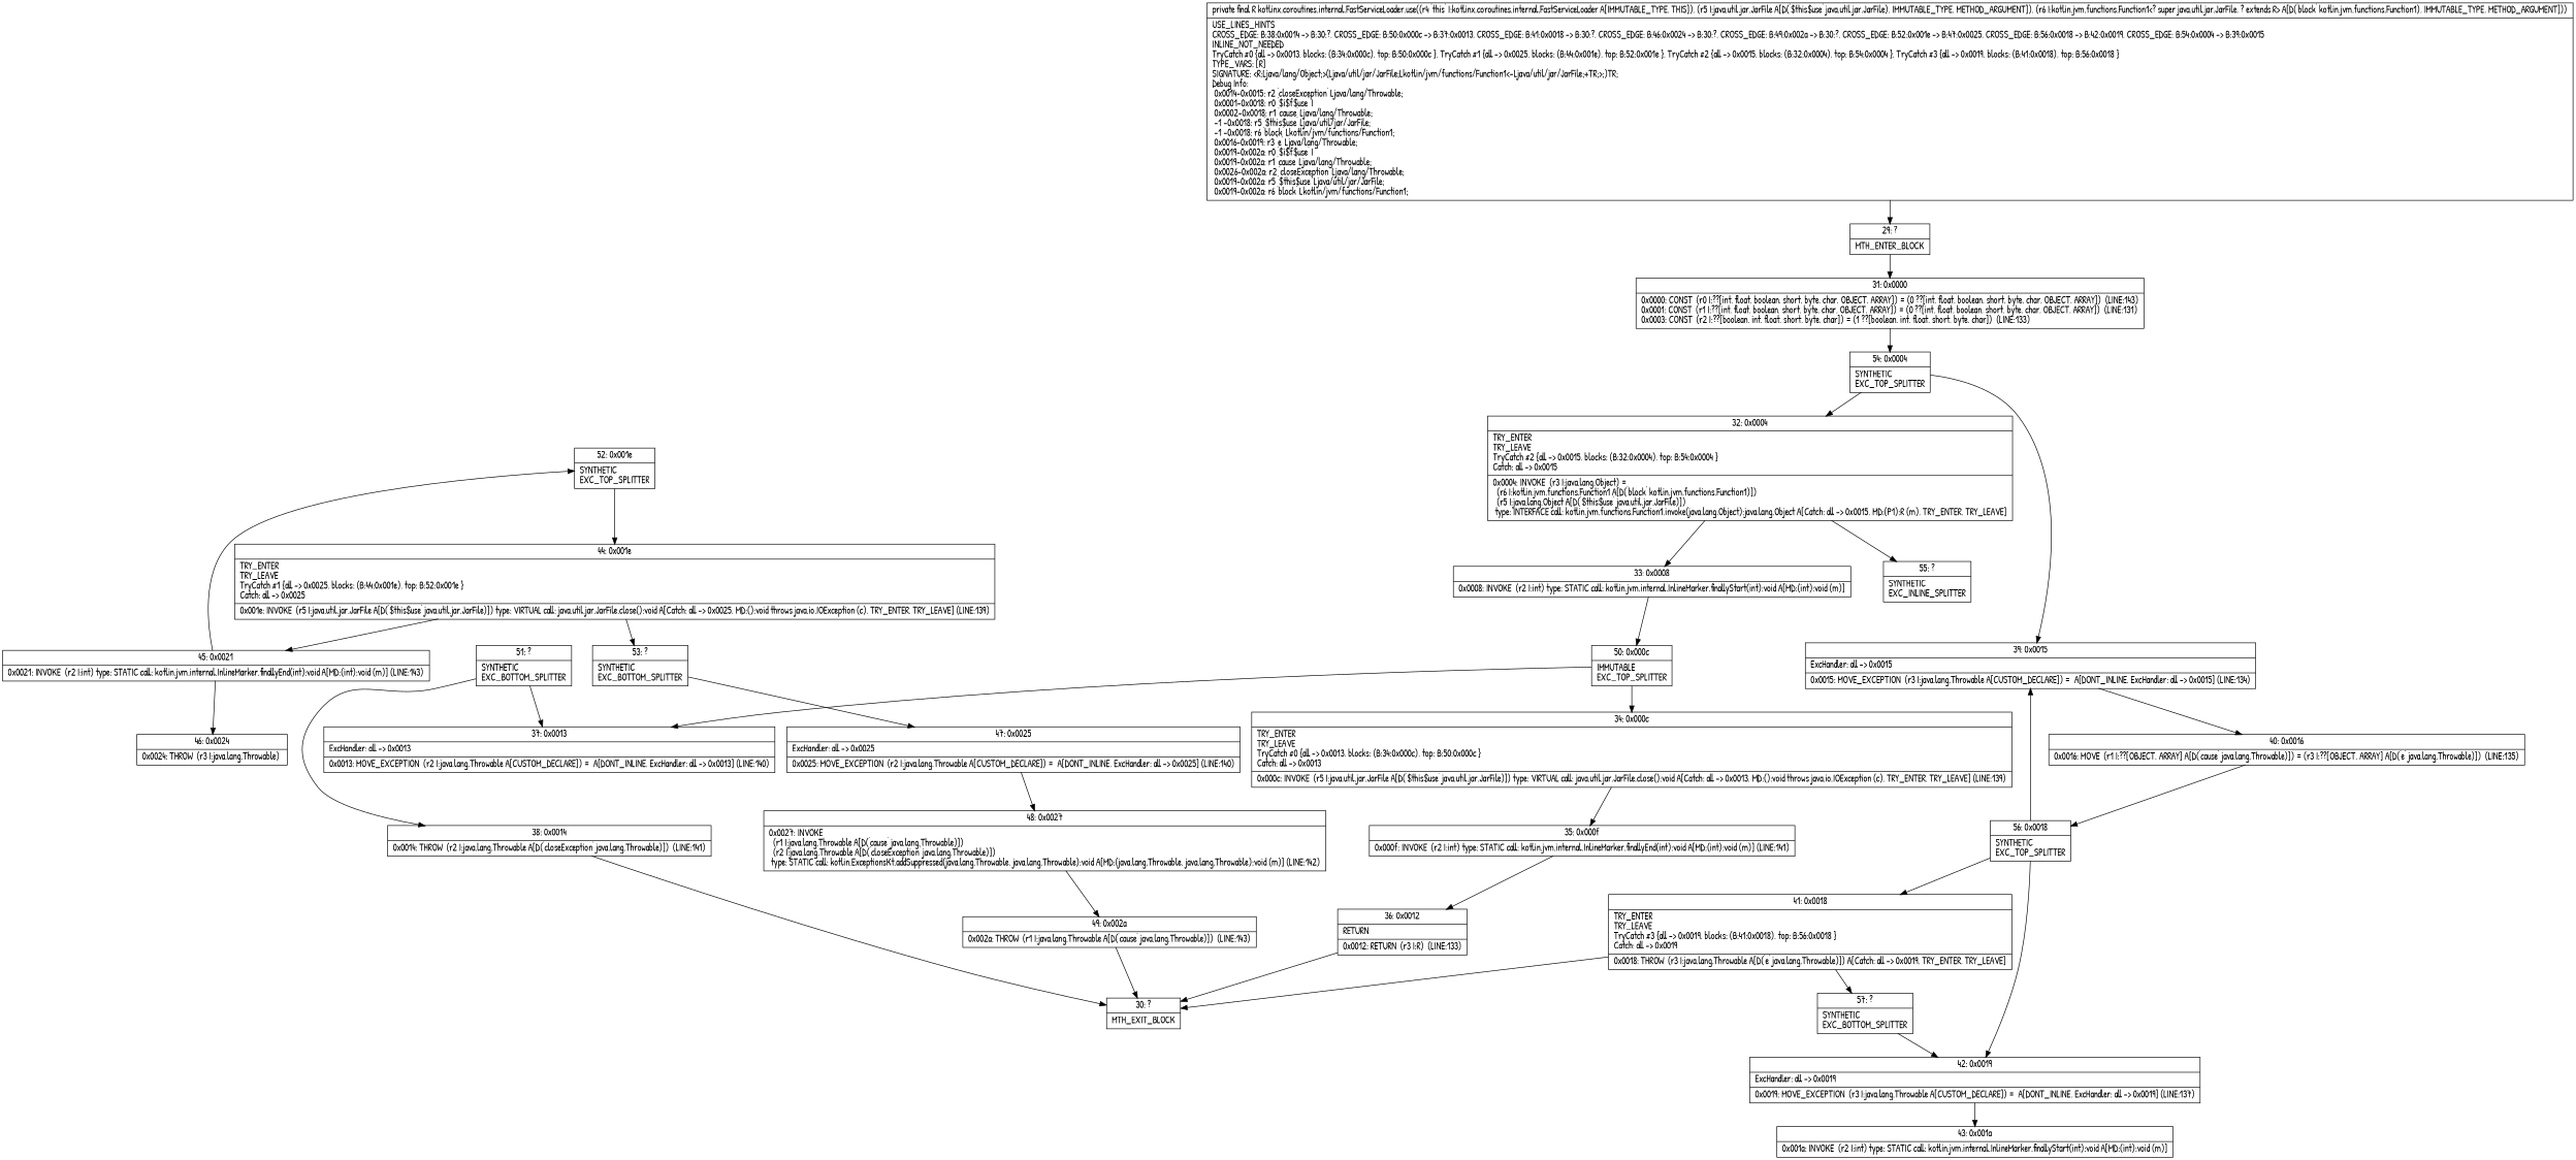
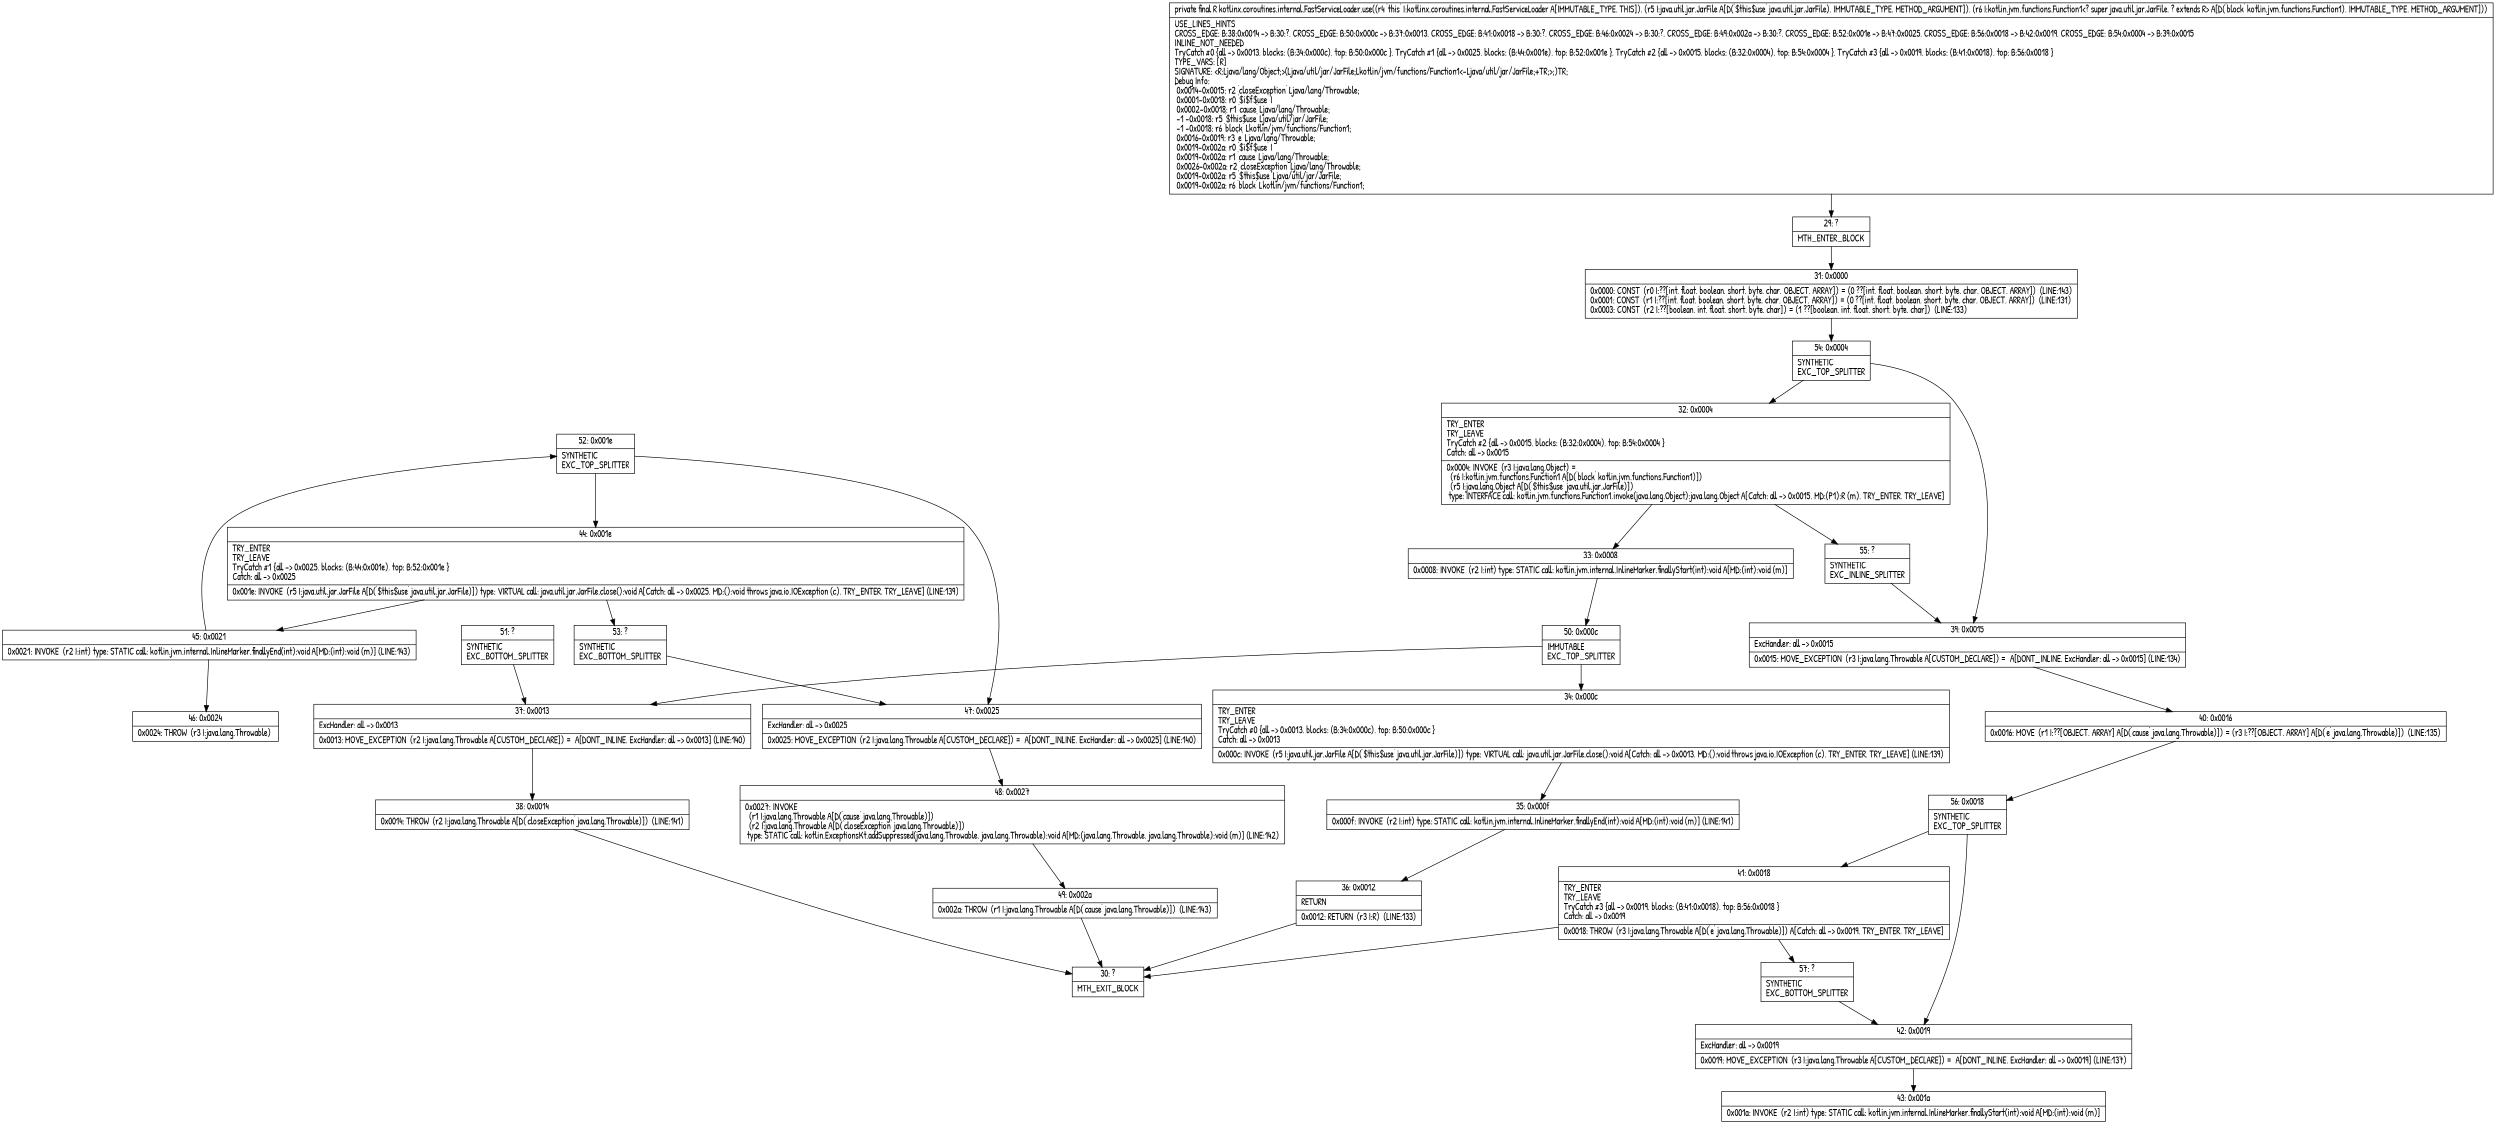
  digraph {
    fontname="Patrick Hand"
    node [fontname="Patrick Hand" shape=record]
    edge [fontname="Patrick Hand"]
    n1 [label="{29\:\ ?|MTH_ENTER_BLOCK\l}"]
    n2 [label="{31\:\ 0x0000|0x0000: CONST  (r0 I:??[int, float, boolean, short, byte, char, OBJECT, ARRAY]) = (0 ??[int, float, boolean, short, byte, char, OBJECT, ARRAY])  (LINE:143)\l0x0001: CONST  (r1 I:??[int, float, boolean, short, byte, char, OBJECT, ARRAY]) = (0 ??[int, float, boolean, short, byte, char, OBJECT, ARRAY])  (LINE:131)\l0x0003: CONST  (r2 I:??[boolean, int, float, short, byte, char]) = (1 ??[boolean, int, float, short, byte, char])  (LINE:133)\l}"]
    n3 [label="{54\:\ 0x0004|SYNTHETIC\lEXC_TOP_SPLITTER\l}"]
    n4 [label="{32\:\ 0x0004|TRY_ENTER\lTRY_LEAVE\lTryCatch #2 \{all \-\> 0x0015, blocks: (B:32:0x0004), top: B:54:0x0004 \}\lCatch: all \-\> 0x0015\l|0x0004: INVOKE  (r3 I:java.lang.Object) = \l  (r6 I:kotlin.jvm.functions.Function1 A[D('block' kotlin.jvm.functions.Function1)])\l  (r5 I:java.lang.Object A[D('$this$use' java.util.jar.JarFile)])\l type: INTERFACE call: kotlin.jvm.functions.Function1.invoke(java.lang.Object):java.lang.Object A[Catch: all \-\> 0x0015, MD:(P1):R (m), TRY_ENTER, TRY_LEAVE]\l}"]
    n5 [label="{39\:\ 0x0015|ExcHandler: all \-\> 0x0015\l|0x0015: MOVE_EXCEPTION  (r3 I:java.lang.Throwable A[CUSTOM_DECLARE]) =  A[DONT_INLINE, ExcHandler: all \-\> 0x0015] (LINE:134)\l}"]
    n6 [label="{33\:\ 0x0008|0x0008: INVOKE  (r2 I:int) type: STATIC call: kotlin.jvm.internal.InlineMarker.finallyStart(int):void A[MD:(int):void (m)]\l}"]
    n7 [label="{55\:\ ?|SYNTHETIC\lEXC_INLINE_SPLITTER\l}"]
    n8 [label="{40\:\ 0x0016|0x0016: MOVE  (r1 I:??[OBJECT, ARRAY] A[D('cause' java.lang.Throwable)]) = (r3 I:??[OBJECT, ARRAY] A[D('e' java.lang.Throwable)])  (LINE:135)\l}"]
    n9 [label="{50\:\ 0x000c|IMMUTABLE\lEXC_TOP_SPLITTER\l}"]
    n10 [label="{34\:\ 0x000c|TRY_ENTER\lTRY_LEAVE\lTryCatch #0 \{all \-\> 0x0013, blocks: (B:34:0x000c), top: B:50:0x000c \}\lCatch: all \-\> 0x0013\l|0x000c: INVOKE  (r5 I:java.util.jar.JarFile A[D('$this$use' java.util.jar.JarFile)]) type: VIRTUAL call: java.util.jar.JarFile.close():void A[Catch: all \-\> 0x0013, MD:():void throws java.io.IOException (c), TRY_ENTER, TRY_LEAVE] (LINE:139)\l}"]
    n11 [label="{37\:\ 0x0013|ExcHandler: all \-\> 0x0013\l|0x0013: MOVE_EXCEPTION  (r2 I:java.lang.Throwable A[CUSTOM_DECLARE]) =  A[DONT_INLINE, ExcHandler: all \-\> 0x0013] (LINE:140)\l}"]
    n12 [label="{35\:\ 0x000f|0x000f: INVOKE  (r2 I:int) type: STATIC call: kotlin.jvm.internal.InlineMarker.finallyEnd(int):void A[MD:(int):void (m)] (LINE:141)\l}"]
    n13 [label="{38\:\ 0x0014|0x0014: THROW  (r2 I:java.lang.Throwable A[D('closeException' java.lang.Throwable)])  (LINE:141)\l}"]
    n14 [label="{36\:\ 0x0012|RETURN\l|0x0012: RETURN  (r3 I:R)  (LINE:133)\l}"]
    n15 [label="{51\:\ ?|SYNTHETIC\lEXC_BOTTOM_SPLITTER\l}"]
    n16 [label="{30\:\ ?|MTH_EXIT_BLOCK\l}"]
    n17 [label="{56\:\ 0x0018|SYNTHETIC\lEXC_TOP_SPLITTER\l}"]
    n18 [label="{41\:\ 0x0018|TRY_ENTER\lTRY_LEAVE\lTryCatch #3 \{all \-\> 0x0019, blocks: (B:41:0x0018), top: B:56:0x0018 \}\lCatch: all \-\> 0x0019\l|0x0018: THROW  (r3 I:java.lang.Throwable A[D('e' java.lang.Throwable)]) A[Catch: all \-\> 0x0019, TRY_ENTER, TRY_LEAVE]\l}"]
    n19 [label="{42\:\ 0x0019|ExcHandler: all \-\> 0x0019\l|0x0019: MOVE_EXCEPTION  (r3 I:java.lang.Throwable A[CUSTOM_DECLARE]) =  A[DONT_INLINE, ExcHandler: all \-\> 0x0019] (LINE:137)\l}"]
    n20 [label="{57\:\ ?|SYNTHETIC\lEXC_BOTTOM_SPLITTER\l}"]
    n21 [label="{43\:\ 0x001a|0x001a: INVOKE  (r2 I:int) type: STATIC call: kotlin.jvm.internal.InlineMarker.finallyStart(int):void A[MD:(int):void (m)]\l}"]
    n22 [label="{52\:\ 0x001e|SYNTHETIC\lEXC_TOP_SPLITTER\l}"]
    n23 [label="{44\:\ 0x001e|TRY_ENTER\lTRY_LEAVE\lTryCatch #1 \{all \-\> 0x0025, blocks: (B:44:0x001e), top: B:52:0x001e \}\lCatch: all \-\> 0x0025\l|0x001e: INVOKE  (r5 I:java.util.jar.JarFile A[D('$this$use' java.util.jar.JarFile)]) type: VIRTUAL call: java.util.jar.JarFile.close():void A[Catch: all \-\> 0x0025, MD:():void throws java.io.IOException (c), TRY_ENTER, TRY_LEAVE] (LINE:139)\l}"]
    n24 [label="{47\:\ 0x0025|ExcHandler: all \-\> 0x0025\l|0x0025: MOVE_EXCEPTION  (r2 I:java.lang.Throwable A[CUSTOM_DECLARE]) =  A[DONT_INLINE, ExcHandler: all \-\> 0x0025] (LINE:140)\l}"]
    n25 [label="{45\:\ 0x0021|0x0021: INVOKE  (r2 I:int) type: STATIC call: kotlin.jvm.internal.InlineMarker.finallyEnd(int):void A[MD:(int):void (m)] (LINE:143)\l}"]
    n26 [label="{53\:\ ?|SYNTHETIC\lEXC_BOTTOM_SPLITTER\l}"]
    n27 [label="{48\:\ 0x0027|0x0027: INVOKE  \l  (r1 I:java.lang.Throwable A[D('cause' java.lang.Throwable)])\l  (r2 I:java.lang.Throwable A[D('closeException' java.lang.Throwable)])\l type: STATIC call: kotlin.ExceptionsKt.addSuppressed(java.lang.Throwable, java.lang.Throwable):void A[MD:(java.lang.Throwable, java.lang.Throwable):void (m)] (LINE:142)\l}"]
    n28 [label="{46\:\ 0x0024|0x0024: THROW  (r3 I:java.lang.Throwable) \l}"]
    n29 [label="{49\:\ 0x002a|0x002a: THROW  (r1 I:java.lang.Throwable A[D('cause' java.lang.Throwable)])  (LINE:143)\l}"]
    n30 [label="{private final R kotlinx.coroutines.internal.FastServiceLoader.use((r4 'this' I:kotlinx.coroutines.internal.FastServiceLoader A[IMMUTABLE_TYPE, THIS]), (r5 I:java.util.jar.JarFile A[D('$this$use' java.util.jar.JarFile), IMMUTABLE_TYPE, METHOD_ARGUMENT]), (r6 I:kotlin.jvm.functions.Function1\<? super java.util.jar.JarFile, ? extends R\> A[D('block' kotlin.jvm.functions.Function1), IMMUTABLE_TYPE, METHOD_ARGUMENT]))  | USE_LINES_HINTS\lCROSS_EDGE: B:38:0x0014 \-\> B:30:?, CROSS_EDGE: B:50:0x000c \-\> B:37:0x0013, CROSS_EDGE: B:41:0x0018 \-\> B:30:?, CROSS_EDGE: B:46:0x0024 \-\> B:30:?, CROSS_EDGE: B:49:0x002a \-\> B:30:?, CROSS_EDGE: B:52:0x001e \-\> B:47:0x0025, CROSS_EDGE: B:56:0x0018 \-\> B:42:0x0019, CROSS_EDGE: B:54:0x0004 \-\> B:39:0x0015\lINLINE_NOT_NEEDED\lTryCatch #0 \{all \-\> 0x0013, blocks: (B:34:0x000c), top: B:50:0x000c \}, TryCatch #1 \{all \-\> 0x0025, blocks: (B:44:0x001e), top: B:52:0x001e \}, TryCatch #2 \{all \-\> 0x0015, blocks: (B:32:0x0004), top: B:54:0x0004 \}, TryCatch #3 \{all \-\> 0x0019, blocks: (B:41:0x0018), top: B:56:0x0018 \}\lTYPE_VARS: [R]\lSIGNATURE: \<R:Ljava\/lang\/Object;\>(Ljava\/util\/jar\/JarFile;Lkotlin\/jvm\/functions\/Function1\<\-Ljava\/util\/jar\/JarFile;+TR;\>;)TR;\lDebug Info:\l  0x0014\-0x0015: r2 'closeException' Ljava\/lang\/Throwable;\l  0x0001\-0x0018: r0 '$i$f$use' I\l  0x0002\-0x0018: r1 'cause' Ljava\/lang\/Throwable;\l  \-1 \-0x0018: r5 '$this$use' Ljava\/util\/jar\/JarFile;\l  \-1 \-0x0018: r6 'block' Lkotlin\/jvm\/functions\/Function1;\l  0x0016\-0x0019: r3 'e' Ljava\/lang\/Throwable;\l  0x0019\-0x002a: r0 '$i$f$use' I\l  0x0019\-0x002a: r1 'cause' Ljava\/lang\/Throwable;\l  0x0026\-0x002a: r2 'closeException' Ljava\/lang\/Throwable;\l  0x0019\-0x002a: r5 '$this$use' Ljava\/util\/jar\/JarFile;\l  0x0019\-0x002a: r6 'block' Lkotlin\/jvm\/functions\/Function1;\l}"]
    n1 -> n2
    n2 -> n3
    n3 -> n4
    n3 -> n5
    n4 -> n6
    n4 -> n7
    n5 -> n8
    n6 -> n9
-   n17 -> n5
+   n7 -> n5
    n8 -> n17
    n9 -> n10
    n9 -> n11
    n10 -> n12
-   n15 -> n13
+   n11 -> n13
    n12 -> n14
    n13 -> n16
    n14 -> n16
    n15 -> n11
    n17 -> n18
    n17 -> n19
    n18 -> n16
    n18 -> n20
    n19 -> n21
    n20 -> n19
    n22 -> n23
+   n22 -> n24
    n23 -> n25
    n23 -> n26
    n24 -> n27
    n25 -> n22
    n25 -> n28
    n26 -> n24
    n27 -> n29
    n29 -> n16
    n30 -> n1
  }
